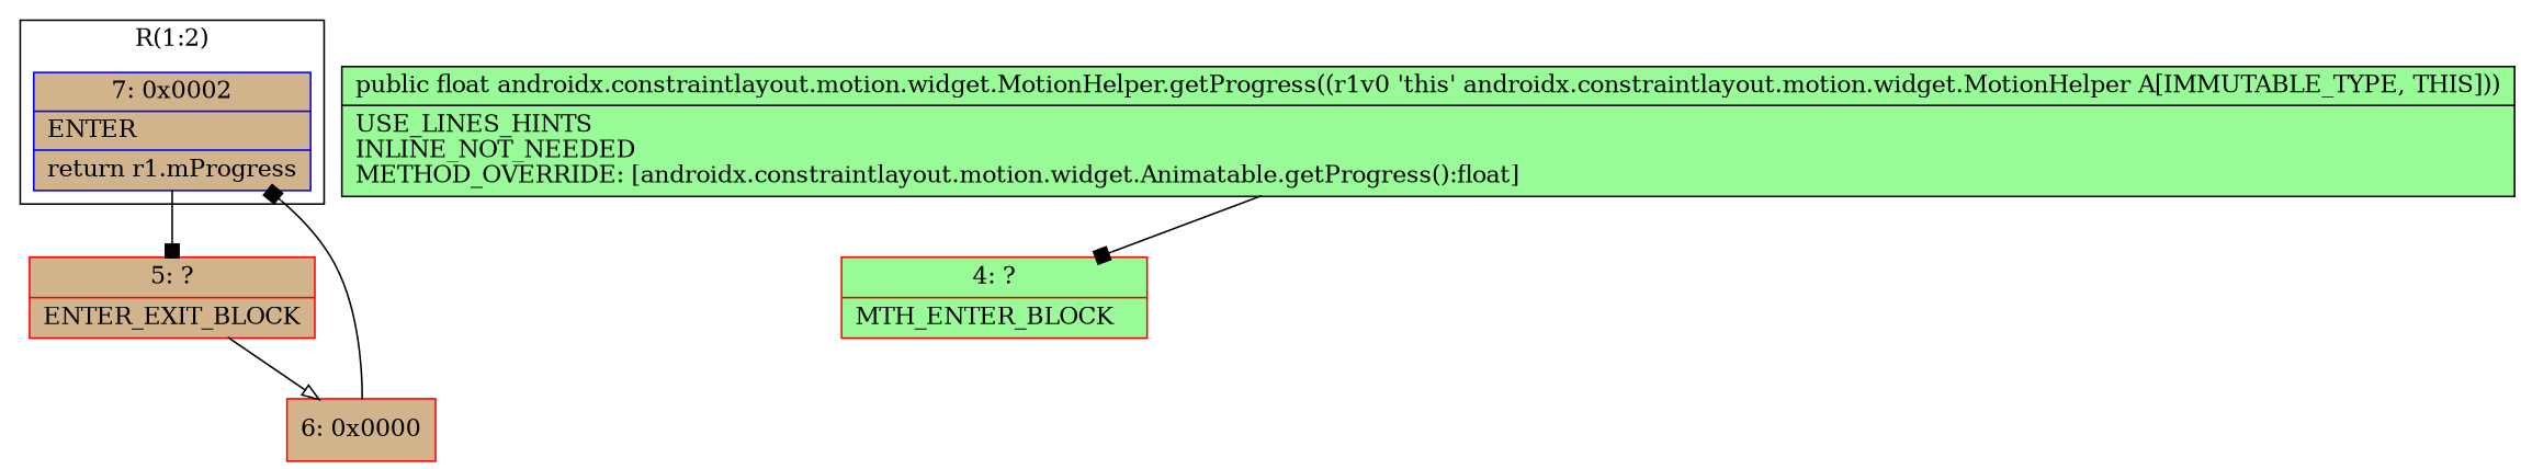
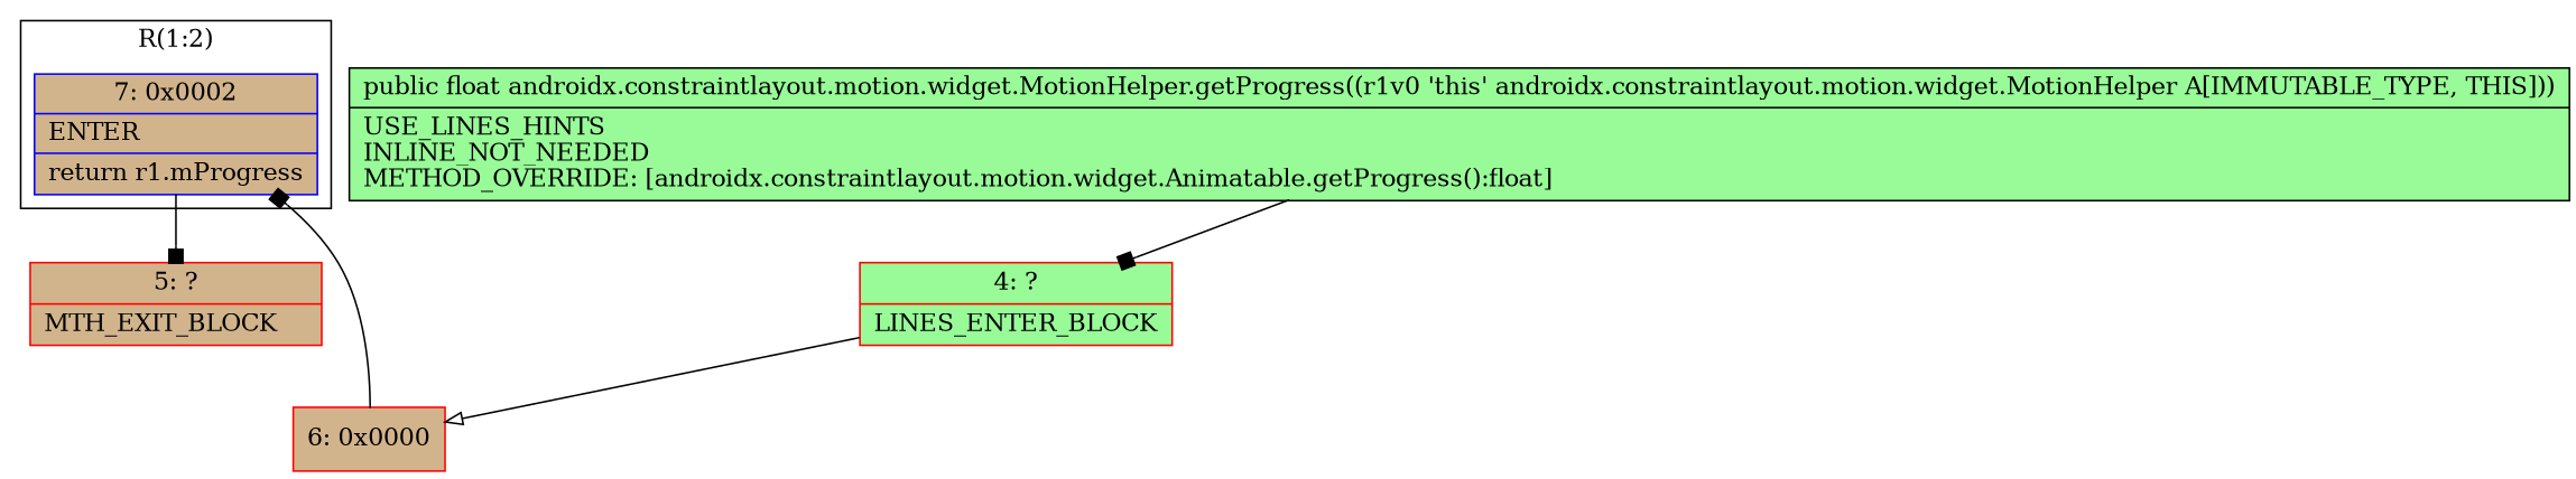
  digraph {
    fontname="DejaVu Serif"
    node [color=red fillcolor=tan fontname="DejaVu Serif" shape=record style=filled]
    edge [arrowhead=box fontname="DejaVu Serif"]
    n1 [color=blue label="{7\:\ 0x0002|ENTER\l|return r1.mProgress\l}"]
-   n2 [label="{5\:\ ?|ENTER_EXIT_BLOCK\l}"]
-   n3 [fillcolor=palegreen label="{4\:\ ?|MTH_ENTER_BLOCK\l}"]
+   n2 [label="{5\:\ ?|MTH_EXIT_BLOCK\l}"]
+   n3 [fillcolor=palegreen label="{4\:\ ?|LINES_ENTER_BLOCK\l}"]
    n4 [label="{6\:\ 0x0000}"]
    n5 [fillcolor=palegreen label="{public float androidx.constraintlayout.motion.widget.MotionHelper.getProgress((r1v0 'this' androidx.constraintlayout.motion.widget.MotionHelper A[IMMUTABLE_TYPE, THIS]))  | USE_LINES_HINTS\lINLINE_NOT_NEEDED\lMETHOD_OVERRIDE: [androidx.constraintlayout.motion.widget.Animatable.getProgress():float]\l}" color=""]
    subgraph cluster_1 {
      label="R(1:2)"
      n1
    }
    n1 -> n2
-   n2 -> n4 [arrowhead=onormal]
+   n3 -> n4 [arrowhead=onormal]
    n4 -> n1
    n5 -> n3
  }
